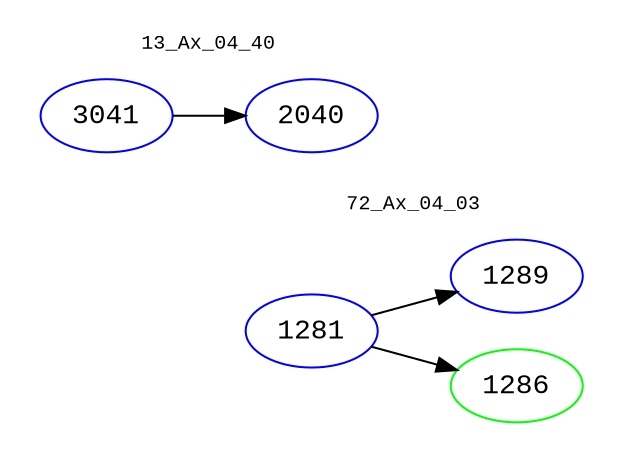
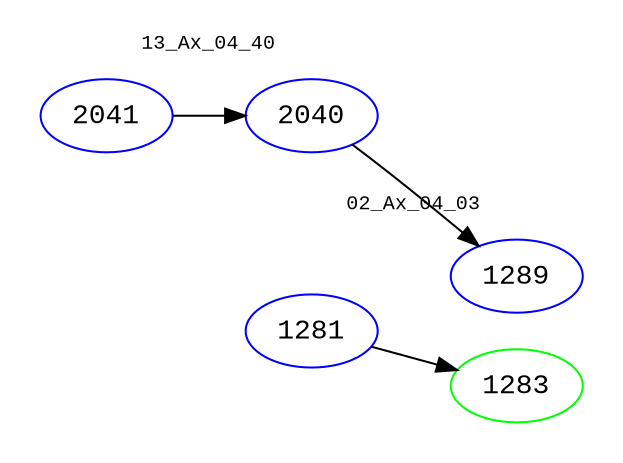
  digraph {
    fontname="Liberation Mono"
    rankdir=LR
    node [color=blue fontname="Liberation Mono"]
    edge [color=black fontname="Liberation Mono"]
-   n1 [label=3041]
+   n1 [label=2041]
    n2 [label=2040]
    n3 [label=1281]
    n4 [label=1289]
-   n5 [color=green label=1286]
+   n5 [color=green label=1283]
    subgraph cluster_1 {
      color=white
      fontsize=10
      label="13_Ax_04_40"
      n1
      n2
    }
    subgraph cluster_2 {
      color=white
      fontsize=10
-     label="72_Ax_04_03"
+     label="02_Ax_04_03"
      n3
      n4
      n5
    }
    n1 -> n2
-   n3 -> n4
+   n2 -> n4
    n3 -> n5
  }
